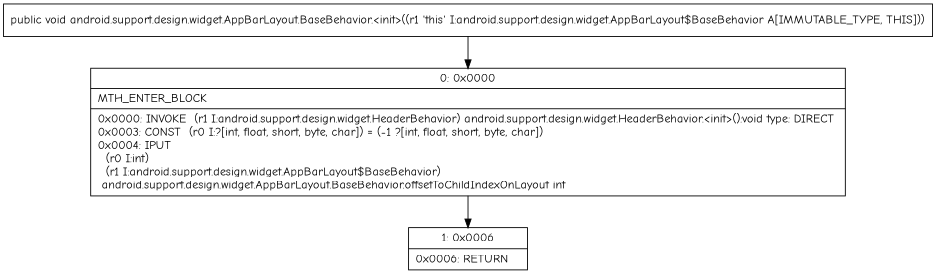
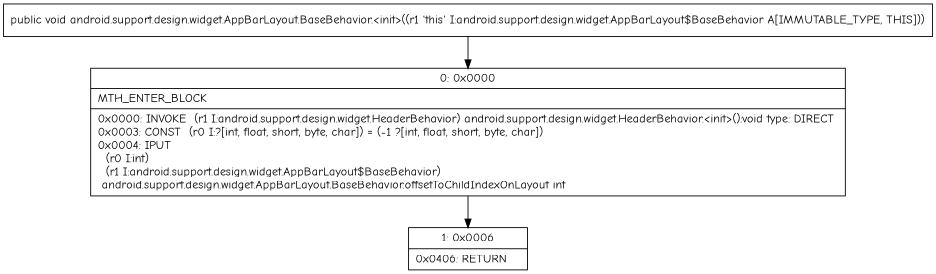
  digraph {
    fontname="Comic Neue"
    node [shape=record fontname="Comic Neue"]
    edge [fontname="Comic Neue"]
    n1 [label="{0\:\ 0x0000|MTH_ENTER_BLOCK\l|0x0000: INVOKE  (r1 I:android.support.design.widget.HeaderBehavior) android.support.design.widget.HeaderBehavior.\<init\>():void type: DIRECT \l0x0003: CONST  (r0 I:?[int, float, short, byte, char]) = (\-1 ?[int, float, short, byte, char]) \l0x0004: IPUT  \l  (r0 I:int)\l  (r1 I:android.support.design.widget.AppBarLayout$BaseBehavior)\l android.support.design.widget.AppBarLayout.BaseBehavior.offsetToChildIndexOnLayout int \l}"]
-   n2 [label="{1\:\ 0x0006|0x0006: RETURN   \l}"]
+   n2 [label="{1\:\ 0x0006|0x0406: RETURN   \l}"]
    n3 [label="{public void android.support.design.widget.AppBarLayout.BaseBehavior.\<init\>((r1 'this' I:android.support.design.widget.AppBarLayout$BaseBehavior A[IMMUTABLE_TYPE, THIS])) }"]
    n1 -> n2
    n3 -> n1
  }
